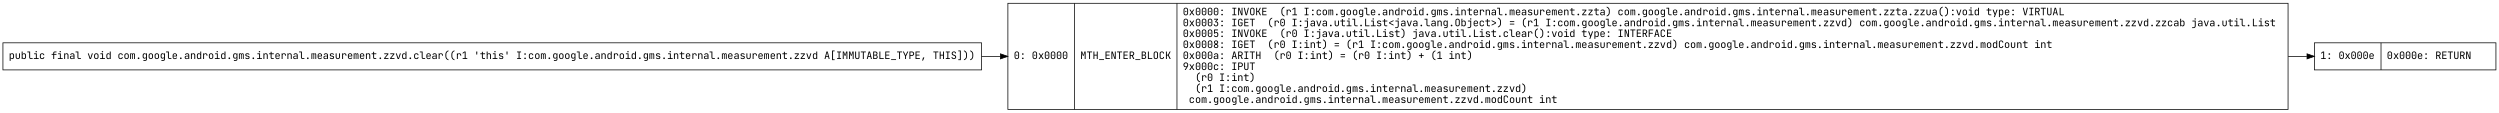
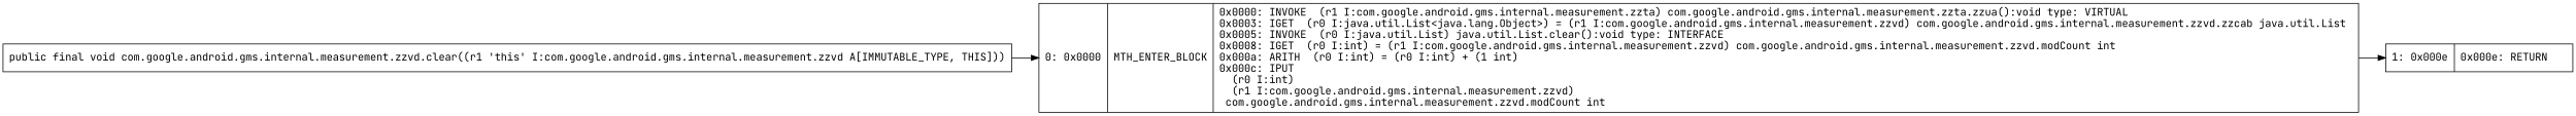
  digraph {
    rankdir=LR
    fontname="JetBrains Mono"
    node [shape=record fontname="JetBrains Mono"]
    edge [fontname="JetBrains Mono"]
-   n1 [label="{0\:\ 0x0000|MTH_ENTER_BLOCK\l|0x0000: INVOKE  (r1 I:com.google.android.gms.internal.measurement.zzta) com.google.android.gms.internal.measurement.zzta.zzua():void type: VIRTUAL \l0x0003: IGET  (r0 I:java.util.List\<java.lang.Object\>) = (r1 I:com.google.android.gms.internal.measurement.zzvd) com.google.android.gms.internal.measurement.zzvd.zzcab java.util.List \l0x0005: INVOKE  (r0 I:java.util.List) java.util.List.clear():void type: INTERFACE \l0x0008: IGET  (r0 I:int) = (r1 I:com.google.android.gms.internal.measurement.zzvd) com.google.android.gms.internal.measurement.zzvd.modCount int \l0x000a: ARITH  (r0 I:int) = (r0 I:int) + (1 int) \l9x000c: IPUT  \l  (r0 I:int)\l  (r1 I:com.google.android.gms.internal.measurement.zzvd)\l com.google.android.gms.internal.measurement.zzvd.modCount int \l}"]
+   n1 [label="{0\:\ 0x0000|MTH_ENTER_BLOCK\l|0x0000: INVOKE  (r1 I:com.google.android.gms.internal.measurement.zzta) com.google.android.gms.internal.measurement.zzta.zzua():void type: VIRTUAL \l0x0003: IGET  (r0 I:java.util.List\<java.lang.Object\>) = (r1 I:com.google.android.gms.internal.measurement.zzvd) com.google.android.gms.internal.measurement.zzvd.zzcab java.util.List \l0x0005: INVOKE  (r0 I:java.util.List) java.util.List.clear():void type: INTERFACE \l0x0008: IGET  (r0 I:int) = (r1 I:com.google.android.gms.internal.measurement.zzvd) com.google.android.gms.internal.measurement.zzvd.modCount int \l0x000a: ARITH  (r0 I:int) = (r0 I:int) + (1 int) \l0x000c: IPUT  \l  (r0 I:int)\l  (r1 I:com.google.android.gms.internal.measurement.zzvd)\l com.google.android.gms.internal.measurement.zzvd.modCount int \l}"]
    n2 [label="{1\:\ 0x000e|0x000e: RETURN   \l}"]
    n3 [label="{public final void com.google.android.gms.internal.measurement.zzvd.clear((r1 'this' I:com.google.android.gms.internal.measurement.zzvd A[IMMUTABLE_TYPE, THIS])) }"]
    n1 -> n2
    n3 -> n1
  }
